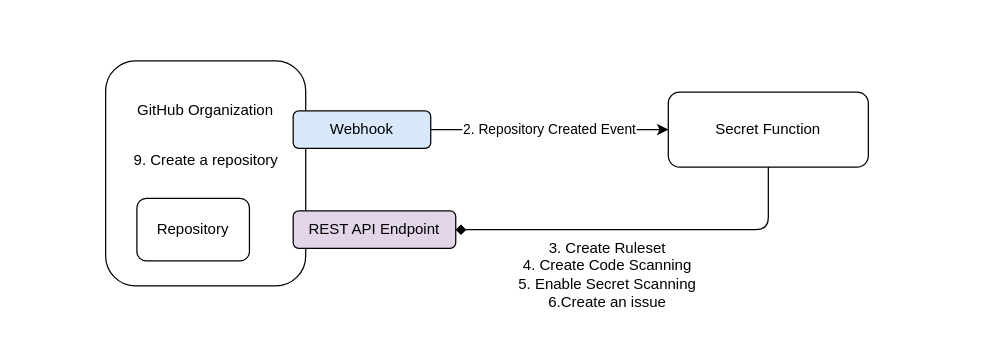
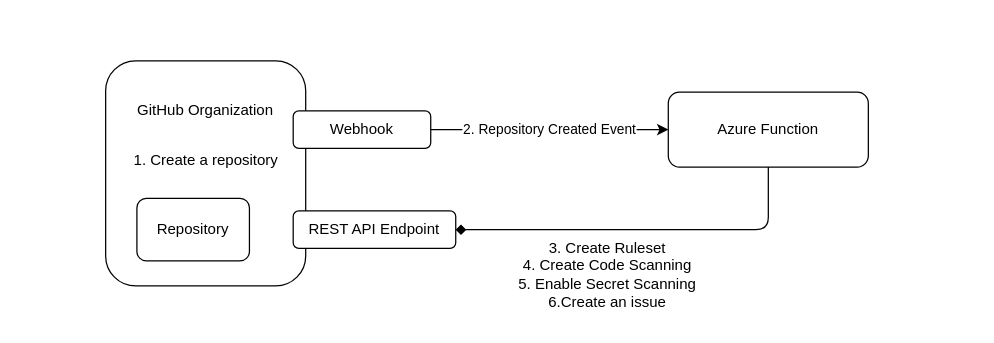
  <mxCell id="0" />
  <mxCell id="1" parent="0" />
  <mxCell id="2" value="" style="rounded=0;whiteSpace=wrap;html=1;labelBackgroundColor=#FFFFFF;fillStyle=solid;strokeColor=none;fontColor=#000000;fillColor=none;" parent="1" vertex="1"><mxGeometry x="20" y="20" width="753" height="232" as="geometry" /></mxCell>
  <mxCell id="3" value="&lt;font color=&quot;#000000&quot;&gt;GitHub Organization&lt;br&gt;&lt;br&gt;&lt;br&gt;&lt;br&gt;&lt;br&gt;&lt;br&gt;&lt;br&gt;&lt;br&gt;&lt;/font&gt;" style="rounded=1;whiteSpace=wrap;html=1;labelPosition=center;verticalLabelPosition=middle;align=center;verticalAlign=middle;fillStyle=solid;fillColor=none;strokeColor=#000000;" parent="1" vertex="1"><mxGeometry x="84" y="48" width="160" height="180" as="geometry" /></mxCell>
- <mxCell id="4" value="&lt;font color=&quot;#000000&quot;&gt;Webhook&lt;/font&gt;" style="rounded=1;whiteSpace=wrap;html=1;fillStyle=solid;fillColor=#dae8fc;strokeColor=#000000;" parent="1" vertex="1"><mxGeometry x="234" y="88" width="110" height="30" as="geometry" /></mxCell>
+ <mxCell id="4" value="&lt;font color=&quot;#000000&quot;&gt;Webhook&lt;/font&gt;" style="rounded=1;whiteSpace=wrap;html=1;fillStyle=solid;fillColor=#FFFFFF;strokeColor=#000000;" parent="1" vertex="1"><mxGeometry x="234" y="88" width="110" height="30" as="geometry" /></mxCell>
  <mxCell id="5" style="edgeStyle=none;html=1;entryX=1;entryY=0.5;entryDx=0;entryDy=0;fontSize=12;exitX=0.5;exitY=1;exitDx=0;exitDy=0;strokeColor=#000000;endArrow=diamond;" parent="1" source="7" target="8" edge="1"><mxGeometry relative="1" as="geometry"><Array as="points"><mxPoint x="614" y="183" /></Array><mxPoint x="614" y="178" as="sourcePoint" /><mxPoint x="364" y="228" as="targetPoint" /></mxGeometry></mxCell>
  <mxCell id="6" value="&lt;font style=&quot;background-color: rgb(255, 255, 255);&quot; color=&quot;#000000&quot;&gt;3. Create Ruleset&lt;br&gt;4. Create Code Scanning&lt;br&gt;5. Enable Secret Scanning&lt;br&gt;6.Create an issue&lt;/font&gt;" style="edgeLabel;html=1;align=center;verticalAlign=middle;resizable=0;points=[];fontSize=12;" parent="5" vertex="1" connectable="0"><mxGeometry x="-0.305" y="-2" relative="1" as="geometry"><mxPoint x="-76" y="37" as="offset" /></mxGeometry></mxCell>
- <mxCell id="7" value="&lt;font color=&quot;#000000&quot;&gt;Secret Function&lt;/font&gt;" style="rounded=1;whiteSpace=wrap;html=1;fillStyle=solid;fillColor=none;strokeColor=#000000;" parent="1" vertex="1"><mxGeometry x="534" y="73" width="160" height="60" as="geometry" /></mxCell>
- <mxCell id="8" value="&lt;font color=&quot;#000000&quot;&gt;REST API Endpoint&lt;/font&gt;" style="rounded=1;whiteSpace=wrap;html=1;fillStyle=solid;fillColor=#e1d5e7;strokeColor=#000000;" parent="1" vertex="1"><mxGeometry x="234" y="168" width="130" height="30" as="geometry" /></mxCell>
+ <mxCell id="7" value="&lt;font color=&quot;#000000&quot;&gt;Azure Function&lt;/font&gt;" style="rounded=1;whiteSpace=wrap;html=1;fillStyle=solid;fillColor=none;strokeColor=#000000;" parent="1" vertex="1"><mxGeometry x="534" y="73" width="160" height="60" as="geometry" /></mxCell>
+ <mxCell id="8" value="&lt;font color=&quot;#000000&quot;&gt;REST API Endpoint&lt;/font&gt;" style="rounded=1;whiteSpace=wrap;html=1;fillStyle=solid;fillColor=#FFFFFF;strokeColor=#000000;" parent="1" vertex="1"><mxGeometry x="234" y="168" width="130" height="30" as="geometry" /></mxCell>
  <mxCell id="9" value="&lt;font style=&quot;background-color: rgb(255, 255, 255);&quot; color=&quot;#000000&quot;&gt;2. Repository Created Event&lt;/font&gt;" style="edgeStyle=orthogonalEdgeStyle;rounded=0;orthogonalLoop=1;jettySize=auto;html=1;exitX=1;exitY=0.5;exitDx=0;exitDy=0;entryX=0;entryY=0.5;entryDx=0;entryDy=0;strokeColor=#000000;" parent="1" source="4" target="7" edge="1"><mxGeometry relative="1" as="geometry"><mxPoint as="offset" /></mxGeometry></mxCell>
- <mxCell id="10" value="&lt;font color=&quot;#000000&quot;&gt;9. Create a repository&lt;/font&gt;" style="text;strokeColor=none;fillColor=none;html=1;fontSize=12;fontStyle=0;verticalAlign=middle;align=center;" parent="1" vertex="1"><mxGeometry x="114" y="108" width="100" height="40" as="geometry" /></mxCell>
+ <mxCell id="10" value="&lt;font color=&quot;#000000&quot;&gt;1. Create a repository&lt;/font&gt;" style="text;strokeColor=none;fillColor=none;html=1;fontSize=12;fontStyle=0;verticalAlign=middle;align=center;" parent="1" vertex="1"><mxGeometry x="114" y="108" width="100" height="40" as="geometry" /></mxCell>
  <mxCell id="11" value="&lt;font color=&quot;#000000&quot;&gt;Repository&lt;/font&gt;" style="rounded=1;whiteSpace=wrap;html=1;labelPosition=center;verticalLabelPosition=middle;align=center;verticalAlign=middle;fillStyle=solid;fillColor=none;strokeColor=#000000;" parent="1" vertex="1"><mxGeometry x="109" y="158" width="90" height="50" as="geometry" /></mxCell>
